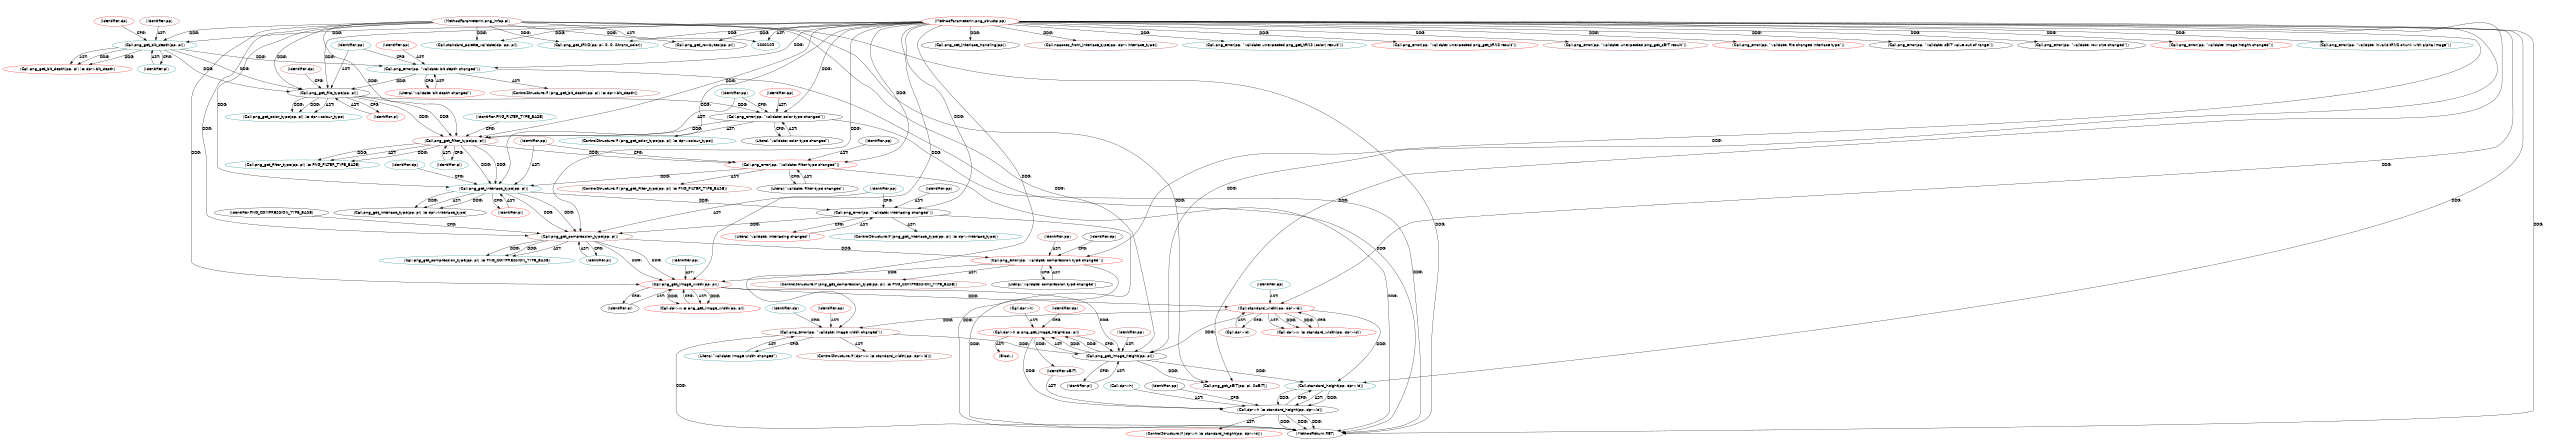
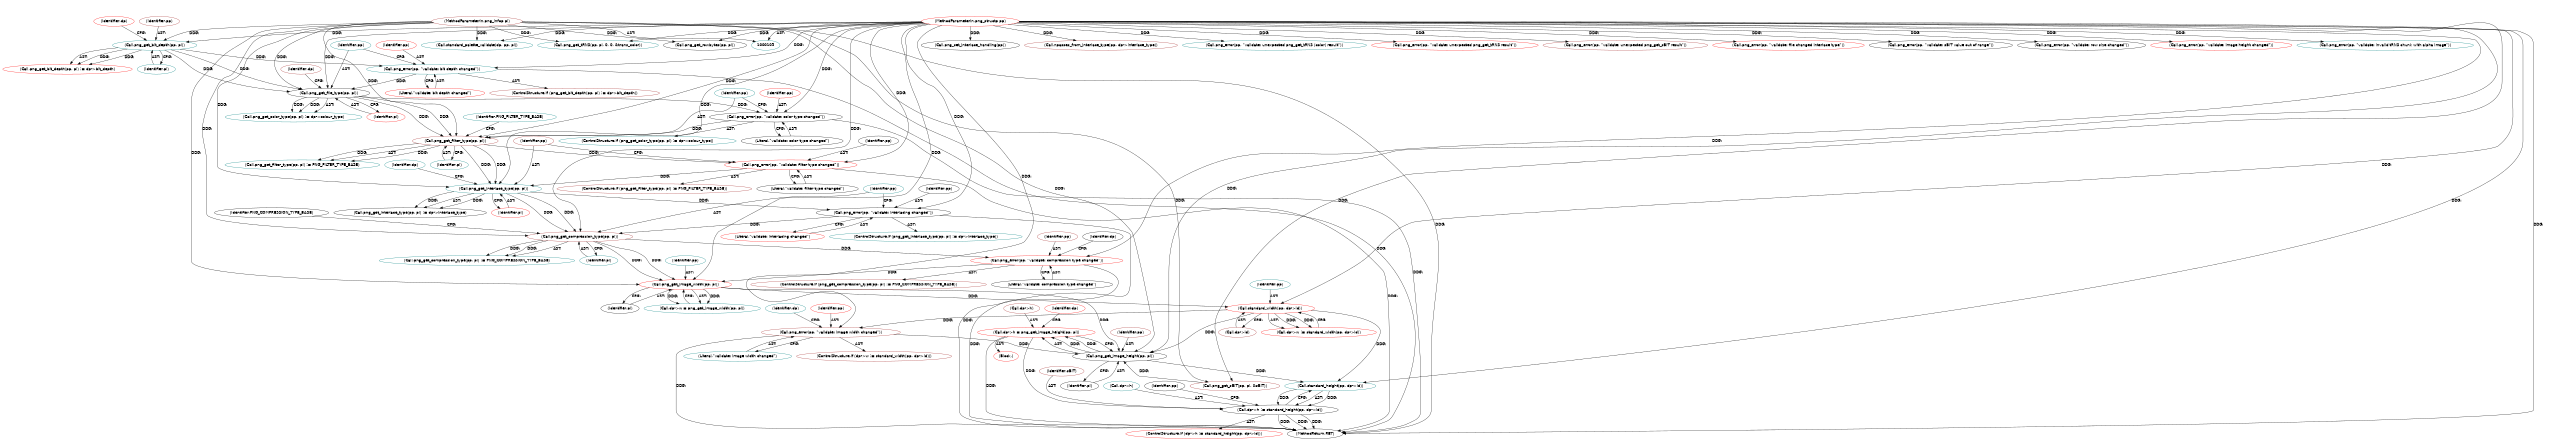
  digraph {
    fontname="DejaVu Sans"
    node [color=teal fontname="DejaVu Sans"]
    edge [fontname="DejaVu Sans"]
    n1 [color=red label="(Call,dp->h = png_get_image_height(pp, pi))"]
    n2 [color=black label="(Call,png_get_image_height(pp, pi))"]
    n3 [color=black label="(Call,dp->h != standard_height(pp, dp->id))"]
    n4 [color=red label="(Block,)"]
    n5 [color=black label="(MethodReturn,RET)"]
    n6 [color=brown label="(Call,png_get_sBIT(pp, pi, &sBIT))"]
    n7 [color=black label="(Identifier,pi)"]
    n8 [label="(Call,standard_height(pp, dp->id))"]
    n9 [color=red label="(ControlStructure,if (dp->h != standard_height(pp, dp->id)))"]
    n10 [color=red label="(Call,standard_width(pp, dp->id))"]
    n11 [color=brown label="(Call,png_error(pp, \"validate: image width changed\"))"]
    n12 [color=brown label="(Call,dp->id)"]
    n13 [color=red label="(Call,dp->w != standard_width(pp, dp->id))"]
    n14 [color=brown label="(ControlStructure,if (dp->w != standard_width(pp, dp->id)))"]
    n15 [label="(Literal,\"validate: image width changed\")"]
    n16 [color=red label="(Call,png_get_image_width(pp, pi))"]
-   n17 [color=red label="(Call,dp->w = png_get_image_width(pp, pi))"]
+   n17 [label="(Call,dp->w = png_get_image_width(pp, pi))"]
    n18 [color=black label="(Identifier,pi)"]
    n19 [color=brown label="(Call,png_get_compression_type(pp, pi))"]
    n20 [color=red label="(Call,png_error(pp, \"validate: compression type changed\"))"]
    n21 [label="(Identifier,pi)"]
    n22 [label="(Call,png_get_compression_type(pp, pi) != PNG_COMPRESSION_TYPE_BASE)"]
    n23 [color=brown label="(ControlStructure,if (png_get_compression_type(pp, pi) != PNG_COMPRESSION_TYPE_BASE))"]
    n24 [color=black label="(Literal,\"validate: compression type changed\")"]
    n25 [label="(Call,png_get_interlace_type(pp, pi))"]
    n26 [color=black label="(Call,png_error(pp, \"validate: interlacing changed\"))"]
    n27 [color=black label="(Call,png_get_interlace_type(pp, pi) != dp->interlace_type)"]
    n28 [color=red label="(Identifier,pi)"]
    n29 [label="(ControlStructure,if (png_get_interlace_type(pp, pi) != dp->interlace_type))"]
    n30 [color=red label="(Literal,\"validate: interlacing changed\")"]
    n31 [color=brown label="(Call,png_get_filter_type(pp, pi))"]
    n32 [color=red label="(Call,png_error(pp, \"validate: filter type changed\"))"]
    n33 [label="(Call,png_get_filter_type(pp, pi) != PNG_FILTER_TYPE_BASE)"]
    n34 [label="(Identifier,pi)"]
    n35 [color=brown label="(ControlStructure,if (png_get_filter_type(pp, pi) != PNG_FILTER_TYPE_BASE))"]
    n36 [color=black label="(Literal,\"validate: filter type changed\")"]
    n37 [color=black label="(Call,png_error(pp, \"validate: color type changed\"))"]
    n38 [label="(ControlStructure,if (png_get_color_type(pp, pi) != dp->colour_type))"]
    n39 [color=black label="(Literal,\"validate: color type changed\")"]
    n40 [color=black label="(Call,png_get_file_type(pp, pi))"]
    n41 [label="(Call,png_get_color_type(pp, pi) != dp->colour_type)"]
    n42 [color=red label="(Identifier,pi)"]
    n43 [label="(Call,png_get_bit_depth(pp, pi))"]
    n44 [label="(Call,png_error(pp, \"validate: bit depth changed\"))"]
    n45 [color=red label="(Call,png_get_bit_depth(pp, pi) != dp->bit_depth)"]
    n46 [label="(Identifier,pi)"]
    n47 [color=red label="(Literal,\"validate: bit depth changed\")"]
    n48 [color=brown label="(ControlStructure,if (png_get_bit_depth(pp, pi) != dp->bit_depth))"]
    n49 [color=red label="(MethodParameterIn,png_structp pp)"]
    n50 [color=black label="(Call,png_set_interlace_handling(pp))"]
    n51 [label="(Call,standard_palette_validate(dp, pp, pi))"]
    n52 [color=brown label="(Call,npasses_from_interlace_type(pp, dp->interlace_type))"]
    n53 [label="(Call,png_error(pp, \"validate: unexpected png_get_tRNS (color) result\"))"]
    n54 [color=red label="(Call,png_error(pp, \"validate: unexpected png_get_tRNS result\"))"]
    n55 [color=brown label="(Call,png_error(pp, \"validate: unexpected png_get_sBIT result\"))"]
    n56 [label="(Call,png_get_tRNS(pp, pi, 0, 0, &trans_color))"]
    n57 [color=red label="(Call,png_error(pp, \"validate: file changed interlace type\"))"]
    n58 [color=black label="(Call,png_error(pp, \"validate: sBIT value out of range\"))"]
    n59 [color=black label="(Call,png_error(pp, \"validate: row size changed\"))"]
    n60 [color=red label="(Call,png_error(pp, \"validate: image height changed\"))"]
    n61 [color=black label="(Call,png_get_rowbytes(pp, pi))"]
    n62 [label="(Call,png_error(pp, \"validate: invalid tRNS chunk with alpha image\"))"]
    1000109
    n64 [color=brown label="(MethodParameterIn,png_infop pi)"]
    n65 [color=red label="(Identifier,dp)"]
    n66 [label="(Identifier,pp)"]
    n67 [label="(Call,dp->h)"]
    n68 [color=brown label="(Identifier,dp)"]
    n69 [color=black label="(Identifier,pp)"]
    n70 [label="(Identifier,dp)"]
    n71 [color=brown label="(Identifier,pp)"]
    n72 [color=black label="(Identifier,PNG_COMPRESSION_TYPE_BASE)"]
    n73 [label="(Identifier,pp)"]
    n74 [color=brown label="(Identifier,pp)"]
    n75 [color=black label="(Identifier,pp)"]
    n76 [label="(Identifier,dp)"]
    n77 [color=red label="(Identifier,dp)"]
    n78 [color=brown label="(Identifier,pp)"]
    n79 [color=black label="(Identifier,pp)"]
    n80 [color=brown label="(Call,dp->h)"]
    n81 [label="(Identifier,pp)"]
    n82 [label="(Identifier,pp)"]
    n83 [color=brown label="(Identifier,pp)"]
    n84 [color=brown label="(Identifier,sBIT)"]
    n85 [color=red label="(Identifier,pp)"]
    n86 [label="(Identifier,pp)"]
    n87 [color=red label="(Identifier,pp)"]
    n88 [label="(Identifier,PNG_FILTER_TYPE_BASE)"]
    n89 [color=black label="(Identifier,dp)"]
    n90 [color=red label="(Identifier,pp)"]
    n1 -> n2 [label="CFG: "]
    n1 -> n3 [label="DDG: "]
    n1 -> n4 [label="AST: "]
-   n1 -> n84 [label="DDG: "]
+   n1 -> n5 [label="DDG: "]
    n2 -> n1 [label="AST: "]
    n2 -> n1 [label="DDG: "]
    n2 -> n1 [label="DDG: "]
-   n2 -> n6 [label="DDG: "]
+   n6 -> n2 [label="DDG: "]
    n2 -> n7 [label="CFG: "]
    n2 -> n8 [label="DDG: "]
    n3 -> n5 [label="DDG: "]
    n3 -> n5 [label="DDG: "]
    n3 -> n5 [label="DDG: "]
    n3 -> n8 [label="CFG: "]
    n3 -> n9 [label="AST: "]
    n7 -> n2 [label="AST: "]
    n8 -> n3 [label="AST: "]
    n8 -> n3 [label="DDG: "]
    n8 -> n3 [label="DDG: "]
    n10 -> n2 [label="DDG: "]
    n10 -> n8 [label="DDG: "]
    n10 -> n11 [label="DDG: "]
    n10 -> n12 [label="CFG: "]
    n10 -> n13 [label="AST: "]
    n10 -> n13 [label="DDG: "]
    n10 -> n13 [label="DDG: "]
    n11 -> n2 [label="DDG: "]
    n11 -> n5 [label="DDG: "]
    n11 -> n14 [label="AST: "]
    n11 -> n15 [label="CFG: "]
    n12 -> n10 [label="AST: "]
    n13 -> n10 [label="CFG: "]
    n15 -> n11 [label="AST: "]
    n16 -> n2 [label="DDG: "]
    n16 -> n10 [label="DDG: "]
    n16 -> n17 [label="AST: "]
    n16 -> n17 [label="DDG: "]
    n16 -> n17 [label="DDG: "]
    n16 -> n18 [label="CFG: "]
    n17 -> n16 [label="CFG: "]
    n18 -> n16 [label="AST: "]
    n19 -> n16 [label="DDG: "]
    n19 -> n16 [label="DDG: "]
    n19 -> n20 [label="DDG: "]
    n19 -> n21 [label="CFG: "]
    n19 -> n22 [label="AST: "]
    n19 -> n22 [label="DDG: "]
    n19 -> n22 [label="DDG: "]
    n20 -> n5 [label="DDG: "]
    n20 -> n16 [label="DDG: "]
    n20 -> n23 [label="AST: "]
    n20 -> n24 [label="CFG: "]
    n21 -> n19 [label="AST: "]
    n24 -> n20 [label="AST: "]
    n25 -> n19 [label="DDG: "]
    n25 -> n19 [label="DDG: "]
    n25 -> n26 [label="DDG: "]
    n25 -> n27 [label="AST: "]
    n25 -> n27 [label="DDG: "]
    n25 -> n27 [label="DDG: "]
    n25 -> n28 [label="CFG: "]
    n26 -> n5 [label="DDG: "]
    n26 -> n19 [label="DDG: "]
    n26 -> n29 [label="AST: "]
    n26 -> n30 [label="CFG: "]
    n28 -> n25 [label="AST: "]
    n30 -> n26 [label="AST: "]
    n31 -> n25 [label="DDG: "]
    n31 -> n25 [label="DDG: "]
    n31 -> n32 [label="DDG: "]
    n31 -> n33 [label="AST: "]
    n31 -> n33 [label="DDG: "]
    n31 -> n33 [label="DDG: "]
    n31 -> n34 [label="CFG: "]
    n32 -> n5 [label="DDG: "]
    n32 -> n25 [label="DDG: "]
    n32 -> n35 [label="AST: "]
    n32 -> n36 [label="CFG: "]
    n34 -> n31 [label="AST: "]
    n36 -> n32 [label="AST: "]
    n37 -> n5 [label="DDG: "]
    n37 -> n31 [label="DDG: "]
    n37 -> n38 [label="AST: "]
    n37 -> n39 [label="CFG: "]
    n39 -> n37 [label="AST: "]
    n40 -> n31 [label="DDG: "]
    n40 -> n31 [label="DDG: "]
    n40 -> n37 [label="DDG: "]
    n40 -> n41 [label="AST: "]
    n40 -> n41 [label="DDG: "]
    n40 -> n41 [label="DDG: "]
    n40 -> n42 [label="CFG: "]
    n42 -> n40 [label="AST: "]
    n43 -> n40 [label="DDG: "]
    n43 -> n40 [label="DDG: "]
    n43 -> n44 [label="DDG: "]
    n43 -> n45 [label="AST: "]
    n43 -> n45 [label="DDG: "]
    n43 -> n45 [label="DDG: "]
    n43 -> n46 [label="CFG: "]
    n44 -> n5 [label="DDG: "]
    n44 -> n40 [label="DDG: "]
    n44 -> n47 [label="CFG: "]
    n44 -> n48 [label="AST: "]
    n46 -> n43 [label="AST: "]
    n47 -> n44 [label="AST: "]
    n49 -> n2 [label="DDG: "]
    n49 -> n5 [label="DDG: "]
    n49 -> n6 [label="DDG: "]
    n49 -> n8 [label="DDG: "]
    n49 -> n10 [label="DDG: "]
    n49 -> n11 [label="DDG: "]
    n49 -> n16 [label="DDG: "]
    n49 -> n19 [label="DDG: "]
    n49 -> n20 [label="DDG: "]
    n49 -> n25 [label="DDG: "]
    n49 -> n26 [label="DDG: "]
    n49 -> n31 [label="DDG: "]
    n49 -> n32 [label="DDG: "]
    n49 -> n37 [label="DDG: "]
    n49 -> n40 [label="DDG: "]
    n49 -> n43 [label="DDG: "]
    n49 -> n44 [label="DDG: "]
    n49 -> n50 [label="DDG: "]
    n49 -> n51 [label="DDG: "]
    n49 -> n52 [label="DDG: "]
    n49 -> n53 [label="DDG: "]
    n49 -> n54 [label="DDG: "]
    n49 -> n55 [label="DDG: "]
    n49 -> n56 [label="DDG: "]
    n49 -> n57 [label="DDG: "]
    n49 -> n58 [label="DDG: "]
    n49 -> n59 [label="DDG: "]
    n49 -> n60 [label="DDG: "]
    n49 -> n61 [label="DDG: "]
    n49 -> n62 [label="DDG: "]
    n49 -> 1000109 [label="AST: "]
    n64 -> n2 [label="DDG: "]
    n64 -> n5 [label="DDG: "]
    n64 -> n6 [label="DDG: "]
    n64 -> n16 [label="DDG: "]
    n64 -> n19 [label="DDG: "]
    n64 -> n25 [label="DDG: "]
    n64 -> n31 [label="DDG: "]
    n64 -> n40 [label="DDG: "]
    n64 -> n43 [label="DDG: "]
    n64 -> n51 [label="DDG: "]
    n64 -> n56 [label="DDG: "]
    n64 -> n61 [label="DDG: "]
    n64 -> 1000109 [label="AST: "]
    n65 -> n1 [label="CFG: "]
    n66 -> n10 [label="AST: "]
    n67 -> n3 [label="AST: "]
    n68 -> n40 [label="CFG: "]
    n69 -> n26 [label="AST: "]
    n70 -> n25 [label="CFG: "]
    n71 -> n25 [label="AST: "]
    n71 -> n32 [label="CFG: "]
    n72 -> n19 [label="CFG: "]
    n73 -> n31 [label="AST: "]
    n73 -> n37 [label="CFG: "]
    n74 -> n20 [label="AST: "]
    n75 -> n3 [label="CFG: "]
    n76 -> n11 [label="CFG: "]
    n77 -> n43 [label="CFG: "]
    n78 -> n43 [label="AST: "]
    n79 -> n32 [label="AST: "]
    n80 -> n1 [label="AST: "]
    n81 -> n16 [label="AST: "]
    n82 -> n40 [label="AST: "]
    n82 -> n44 [label="CFG: "]
    n83 -> n2 [label="AST: "]
    n84 -> n3 [label="AST: "]
    n85 -> n11 [label="AST: "]
    n86 -> n19 [label="AST: "]
    n86 -> n26 [label="CFG: "]
    n87 -> n44 [label="AST: "]
    n88 -> n31 [label="CFG: "]
    n89 -> n20 [label="CFG: "]
    n90 -> n37 [label="AST: "]
  }
